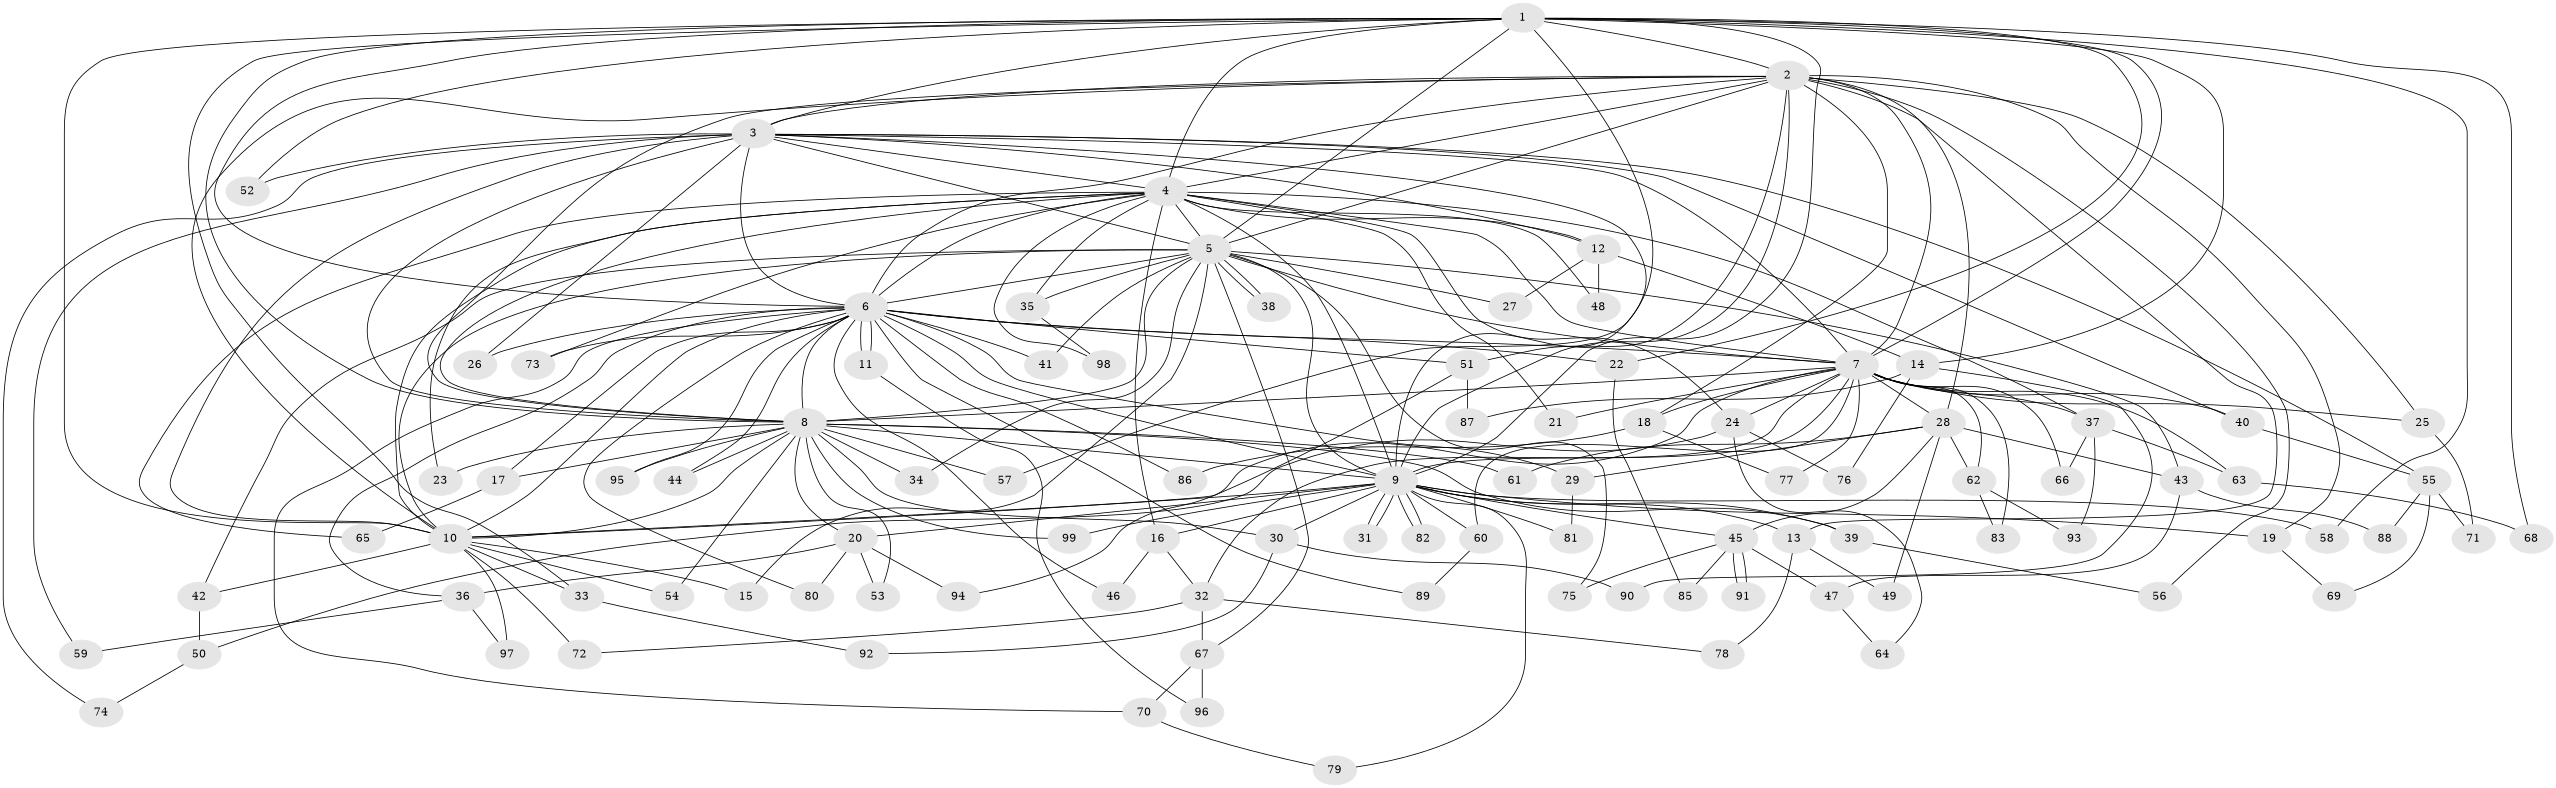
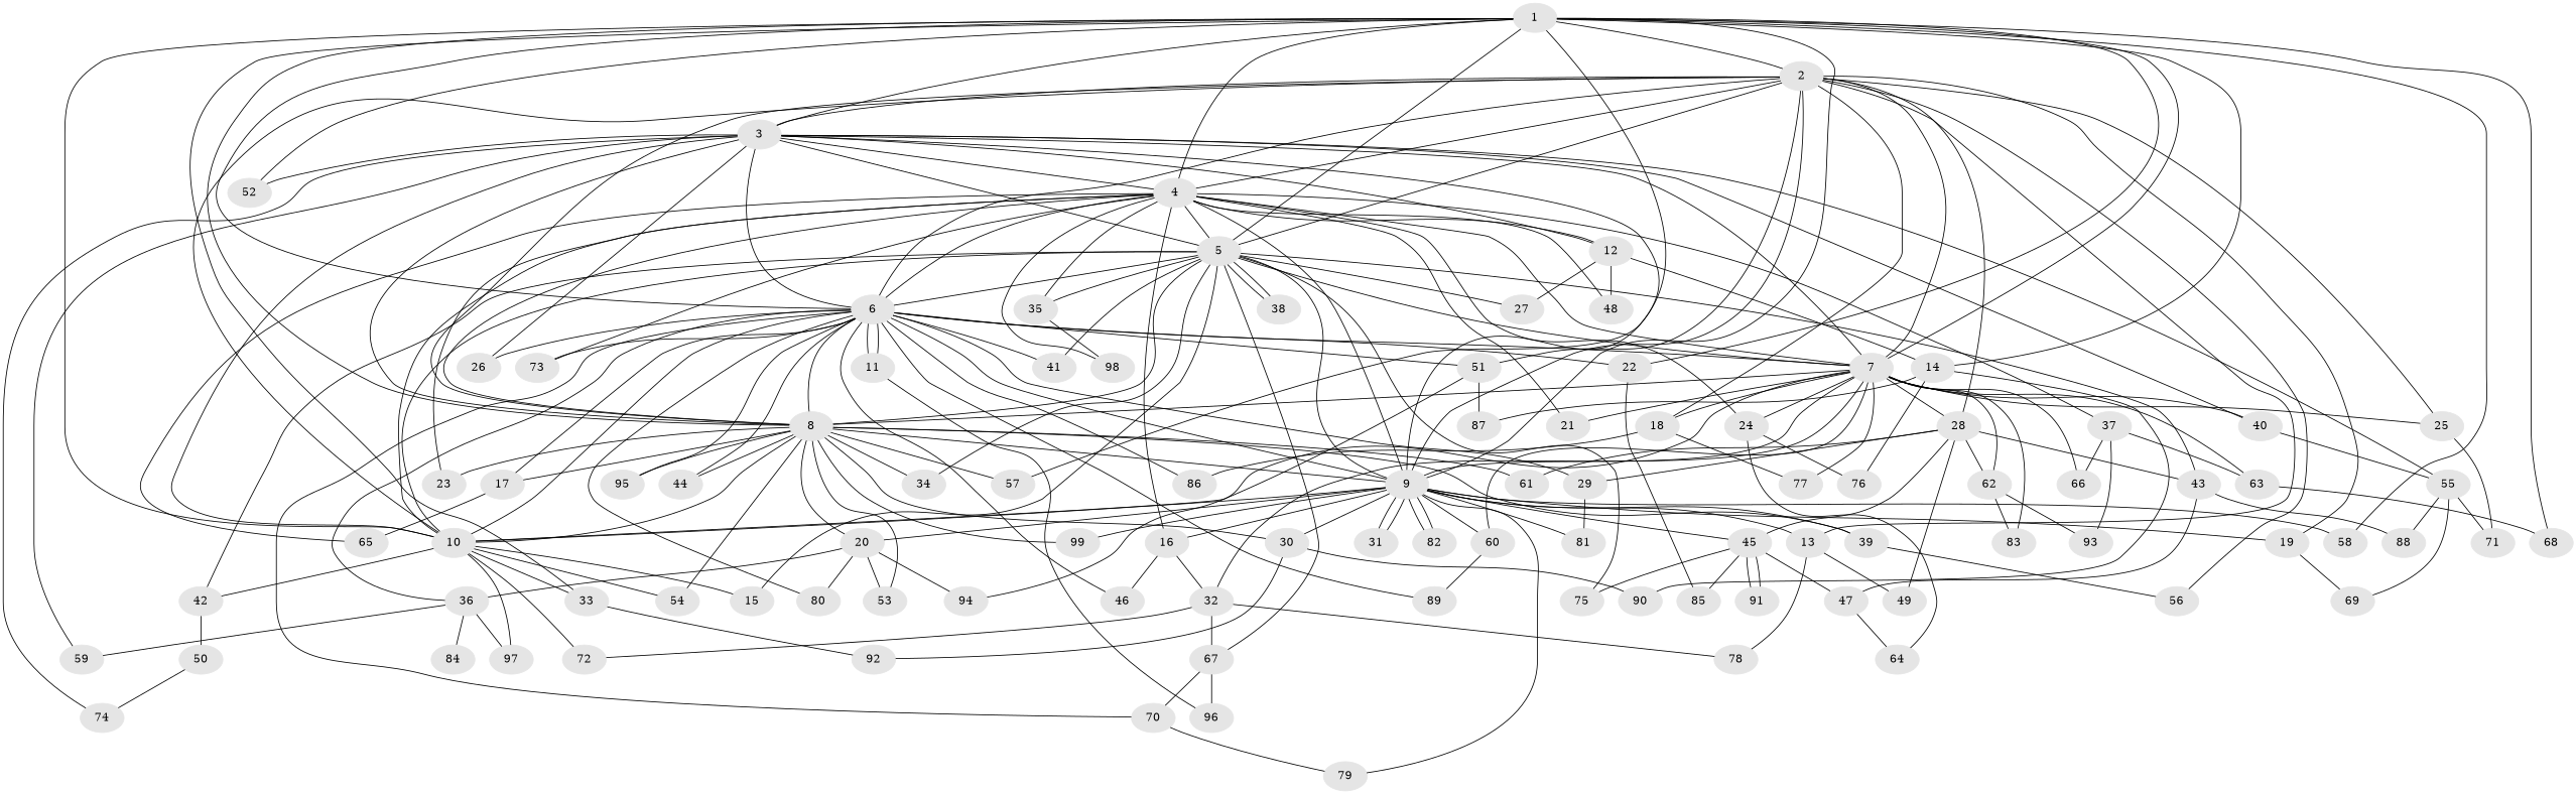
  graph {
    node [color=gray90 style=filled]
    1
    2
    3
    4
    5
    6
    7
    8
    9
    10
    14
    22
    33
    52
    57
    58
    68
    13
    18
    19
    25
    28
    51
    56
    12
    26
    40
    55
    59
    74
    16
    21
    23
    24
    35
    37
    48
    65
    73
    98
    15
    27
    34
    38
    41
    42
    43
    67
    75
    11
    17
    29
    36
    44
    46
    70
    80
    86
    89
    95
    32
    60
    62
    63
    66
    77
    83
    20
    30
    39
    53
    54
    61
    99
    31
    45
    79
    81
    82
    72
    97
    76
    87
    90
    85
    92
    49
    78
    69
    71
    94
    88
    50
    64
    93
    47
    96
+   84
    91
    1 -- 2
    1 -- 3
    1 -- 4
    1 -- 5
    1 -- 6
    1 -- 7
    1 -- 8
    1 -- 9
    1 -- 10
    1 -- 14
    1 -- 22
    1 -- 33
    1 -- 52
    1 -- 57
    1 -- 58
    1 -- 68
    2 -- 3
    2 -- 4
    2 -- 5
    2 -- 6
    2 -- 7
    2 -- 8
    2 -- 9
    2 -- 10
    2 -- 13
    2 -- 18
    2 -- 19
    2 -- 25
    2 -- 28
    2 -- 51
    2 -- 56
    3 -- 4
    3 -- 5
    3 -- 6
    3 -- 7
    3 -- 8
    3 -- 9
    3 -- 10
    3 -- 52
    3 -- 12
    3 -- 26
    3 -- 40
    3 -- 55
    3 -- 59
    3 -- 74
    4 -- 5
    4 -- 6
    4 -- 7
    4 -- 8
    4 -- 9
    4 -- 10
    4 -- 12
    4 -- 16
    4 -- 21
    4 -- 23
    4 -- 24
    4 -- 35
    4 -- 37
    4 -- 48
    4 -- 65
    4 -- 73
    4 -- 98
    5 -- 6
    5 -- 7
    5 -- 8
    5 -- 9
    5 -- 10
    5 -- 35
    5 -- 15
    5 -- 27
    5 -- 34
    5 -- 38
    5 -- 38
    5 -- 41
    5 -- 42
    5 -- 43
    5 -- 67
    5 -- 75
    6 -- 7
    6 -- 8
    6 -- 9
    6 -- 10
    6 -- 22
    6 -- 51
    6 -- 26
    6 -- 73
    6 -- 41
    6 -- 11
    6 -- 11
    6 -- 17
    6 -- 29
    6 -- 36
    6 -- 44
    6 -- 46
    6 -- 70
    6 -- 80
    6 -- 86
    6 -- 89
    6 -- 95
    7 -- 8
    7 -- 9
    7 -- 10
    7 -- 18
    7 -- 25
    7 -- 28
    7 -- 40
    7 -- 21
    7 -- 24
-   7 -- 37
    7 -- 32
    7 -- 60
    7 -- 62
    7 -- 63
    7 -- 66
    7 -- 77
    7 -- 83
    8 -- 9
    8 -- 10
    8 -- 57
    8 -- 23
    8 -- 34
    8 -- 17
    8 -- 44
    8 -- 95
    8 -- 20
    8 -- 30
    8 -- 39
    8 -- 53
    8 -- 54
    8 -- 61
    8 -- 99
    9 -- 10
    9 -- 58
    9 -- 13
    9 -- 19
    9 -- 16
    9 -- 60
    9 -- 20
    9 -- 30
    9 -- 39
    9 -- 99
    9 -- 31
    9 -- 31
    9 -- 45
    9 -- 79
    9 -- 81
    9 -- 82
    9 -- 82
    10 -- 33
    10 -- 15
    10 -- 42
    10 -- 54
    10 -- 72
    10 -- 97
    14 -- 76
    14 -- 87
    14 -- 90
    22 -- 85
    33 -- 92
    13 -- 49
    13 -- 78
    18 -- 86
    18 -- 77
    19 -- 69
    25 -- 71
    28 -- 43
    28 -- 29
    28 -- 62
    28 -- 61
    28 -- 45
    28 -- 49
    51 -- 87
    51 -- 94
    12 -- 14
    12 -- 48
    12 -- 27
    40 -- 55
    55 -- 69
    55 -- 71
    55 -- 88
    16 -- 46
    16 -- 32
    24 -- 76
-   24 -- 50
    24 -- 64
    35 -- 98
    37 -- 63
    37 -- 66
    37 -- 93
    42 -- 50
    43 -- 88
    43 -- 47
    67 -- 70
    67 -- 96
    11 -- 96
    17 -- 65
    29 -- 81
    36 -- 59
    36 -- 97
+   36 -- 84
    70 -- 79
    32 -- 67
    32 -- 72
    32 -- 78
    60 -- 89
    62 -- 83
    62 -- 93
    63 -- 68
    20 -- 36
    20 -- 80
    20 -- 53
    20 -- 94
    30 -- 90
    30 -- 92
    39 -- 56
    45 -- 75
    45 -- 85
    45 -- 47
    45 -- 91
    45 -- 91
    50 -- 74
    47 -- 64
  }
